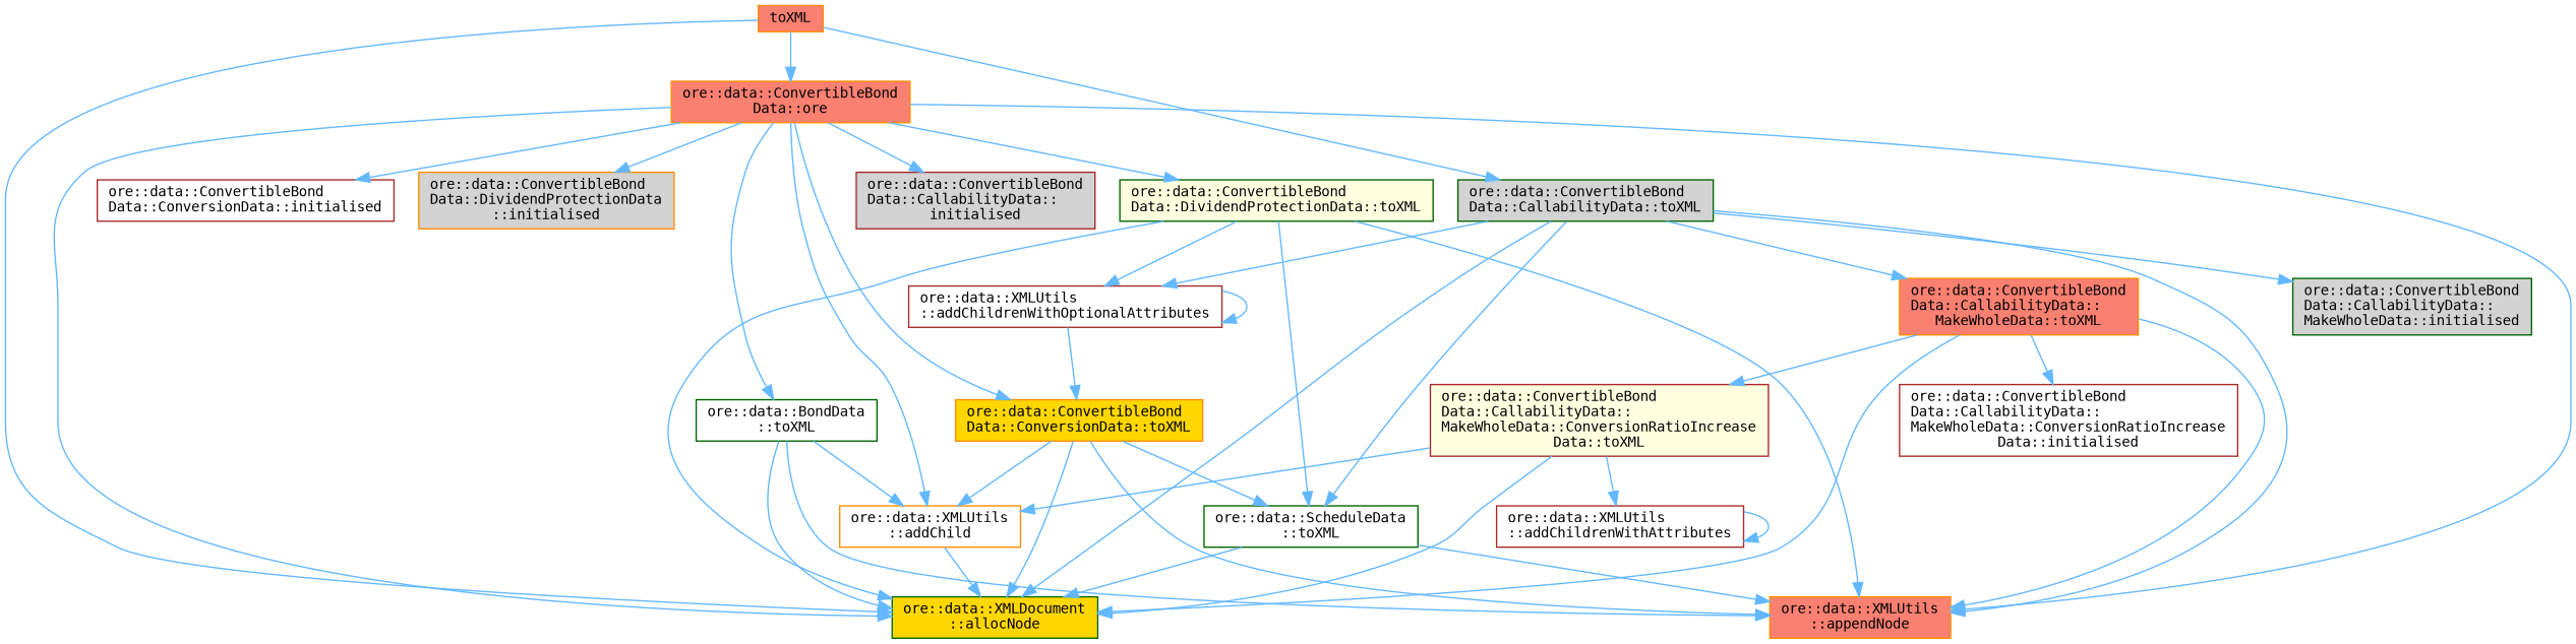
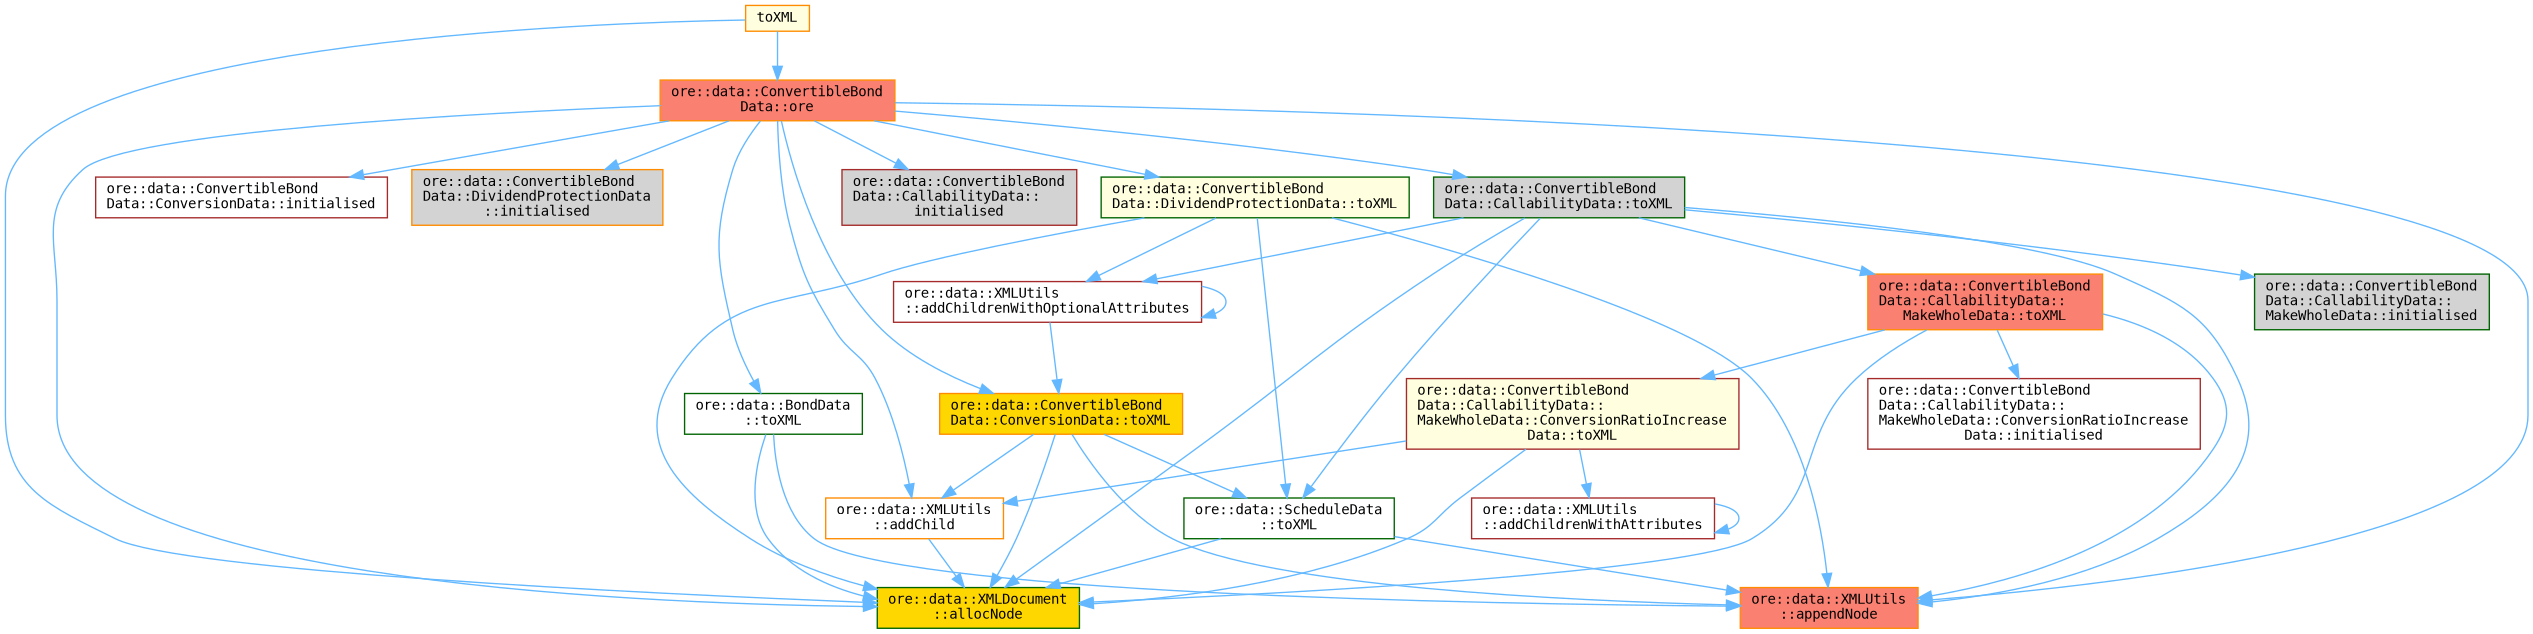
  digraph {
    fontname="DejaVu Sans Mono"
    rankdir=TB
    node [color=darkorange fillcolor=white fontname="DejaVu Sans Mono" fontsize=10 shape=box style=filled]
    edge [color=steelblue1 fontname="DejaVu Sans Mono" fontsize=10 labelfontname=Helvetica labelfontsize=10 style=solid]
-   n1 [fillcolor=salmon fontcolor=black height=0.2 label=toXML width=0.4]
+   n1 [fillcolor=lightyellow fontcolor=black height=0.2 label=toXML width=0.4]
    n2 [color=darkgreen fillcolor=gold height=0.2 label="ore::data::XMLDocument\l::allocNode" width=0.4]
    n3 [fillcolor=salmon height=0.2 label="ore::data::ConvertibleBond\lData::ore" width=0.4]
    n4 [height=0.2 label="ore::data::XMLUtils\l::addChild" width=0.4]
    n5 [fillcolor=salmon height=0.2 label="ore::data::XMLUtils\l::appendNode" width=0.4]
    n6 [color=brown fillcolor=lightgrey height=0.2 label="ore::data::ConvertibleBond\lData::CallabilityData::\linitialised" width=0.4]
    n7 [color=brown height=0.2 label="ore::data::ConvertibleBond\lData::ConversionData::initialised" width=0.4]
    n8 [fillcolor=lightgrey height=0.2 label="ore::data::ConvertibleBond\lData::DividendProtectionData\l::initialised" width=0.4]
    n9 [color=darkgreen fillcolor=lightgrey height=0.2 label="ore::data::ConvertibleBond\lData::CallabilityData::toXML" width=0.4]
    n10 [fillcolor=gold height=0.2 label="ore::data::ConvertibleBond\lData::ConversionData::toXML" width=0.4]
    n11 [color=darkgreen fillcolor=lightyellow height=0.2 label="ore::data::ConvertibleBond\lData::DividendProtectionData::toXML" width=0.4]
    n12 [color=darkgreen height=0.2 label="ore::data::BondData\l::toXML" width=0.4]
    n13 [color=brown height=0.2 label="ore::data::XMLUtils\l::addChildrenWithOptionalAttributes" width=0.4]
    n14 [color=darkgreen fillcolor=lightgrey height=0.2 label="ore::data::ConvertibleBond\lData::CallabilityData::\lMakeWholeData::initialised" width=0.4]
    n15 [fillcolor=salmon height=0.2 label="ore::data::ConvertibleBond\lData::CallabilityData::\lMakeWholeData::toXML" width=0.4]
    n16 [color=darkgreen height=0.2 label="ore::data::ScheduleData\l::toXML" width=0.4]
    n17 [color=brown height=0.2 label="ore::data::ConvertibleBond\lData::CallabilityData::\lMakeWholeData::ConversionRatioIncrease\lData::initialised" width=0.4]
    n18 [color=brown fillcolor=lightyellow height=0.2 label="ore::data::ConvertibleBond\lData::CallabilityData::\lMakeWholeData::ConversionRatioIncrease\lData::toXML" width=0.4]
    n19 [color=brown height=0.2 label="ore::data::XMLUtils\l::addChildrenWithAttributes" width=0.4]
    n1 -> n2
    n1 -> n3
    n3 -> n2
    n3 -> n4
    n3 -> n5
    n3 -> n6
    n3 -> n7
    n3 -> n8
-   n1 -> n9
+   n3 -> n9
    n3 -> n10
    n3 -> n11
    n3 -> n12
    n4 -> n2
    n9 -> n2
    n9 -> n5
    n9 -> n13
    n9 -> n14
    n9 -> n15
    n9 -> n16
    n10 -> n2
    n10 -> n4
    n10 -> n5
    n10 -> n16
    n11 -> n2
    n11 -> n5
    n11 -> n13
    n11 -> n16
    n12 -> n2
-   n12 -> n4
    n12 -> n5
    n13 -> n10
    n13 -> n13
    n15 -> n2
    n15 -> n5
    n15 -> n17
    n15 -> n18
    n16 -> n2
    n16 -> n5
    n18 -> n2
    n18 -> n4
    n18 -> n19
    n19 -> n19
  }
